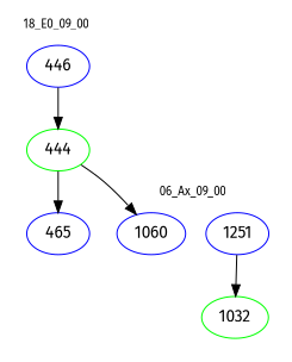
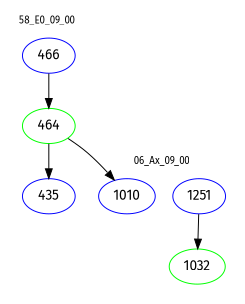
  digraph {
    fontname="Fira Sans"
    node [color=blue fontname="Fira Sans"]
    edge [color=black fontname="Fira Sans"]
    n1 [label=1251]
    n2 [color=green label=1032]
-   n3 [label=1060]
-   n4 [label=446]
-   n5 [color=green label=444]
-   n6 [label=465]
+   n3 [label=1010]
+   n4 [label=466]
+   n5 [color=green label=464]
+   n6 [label=435]
    subgraph cluster_1 {
      color=white
      fontsize=10
      label="06_Ax_09_00"
      n1
      n2
      n3
    }
    subgraph cluster_2 {
      color=white
      fontsize=10
-     label="18_E0_09_00"
+     label="58_E0_09_00"
      n4
      n5
      n6
    }
    n1 -> n2
    n4 -> n5
    n5 -> n3
    n5 -> n6
  }
